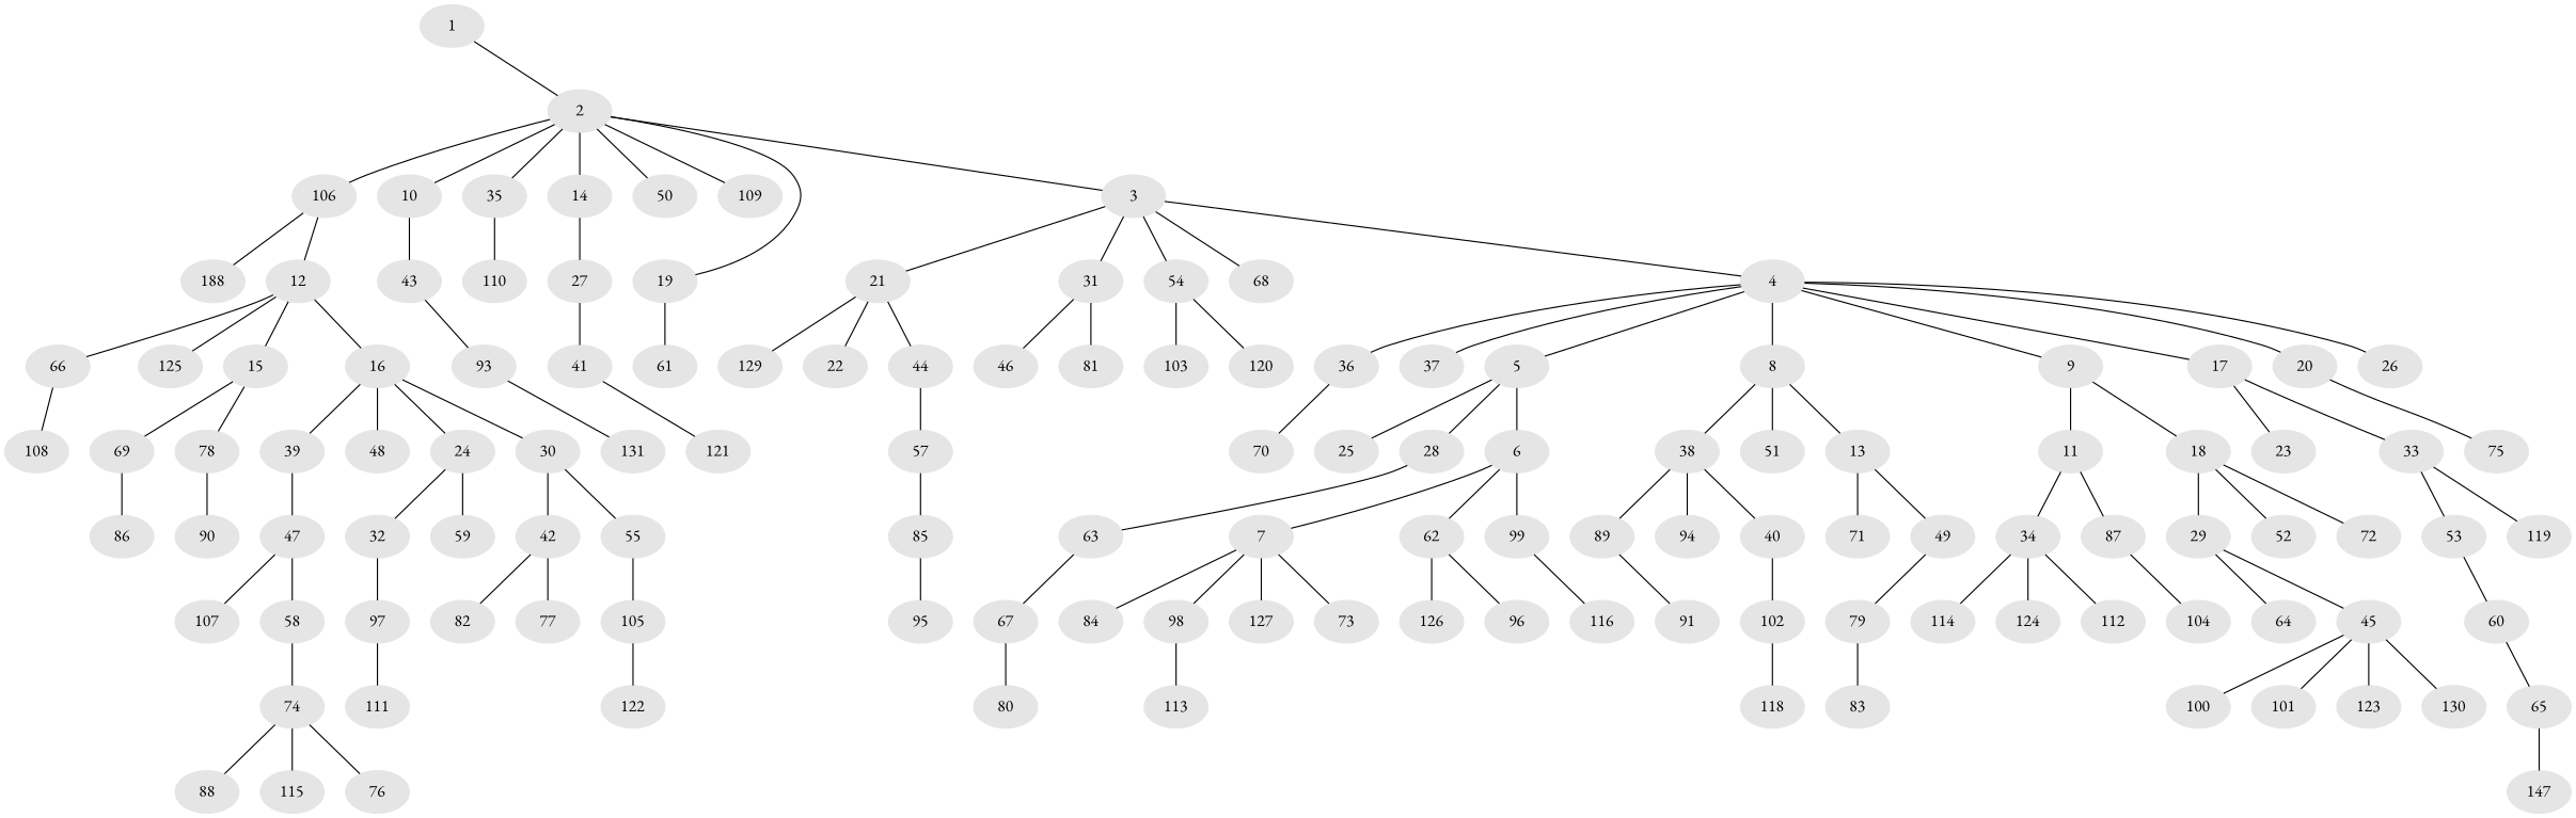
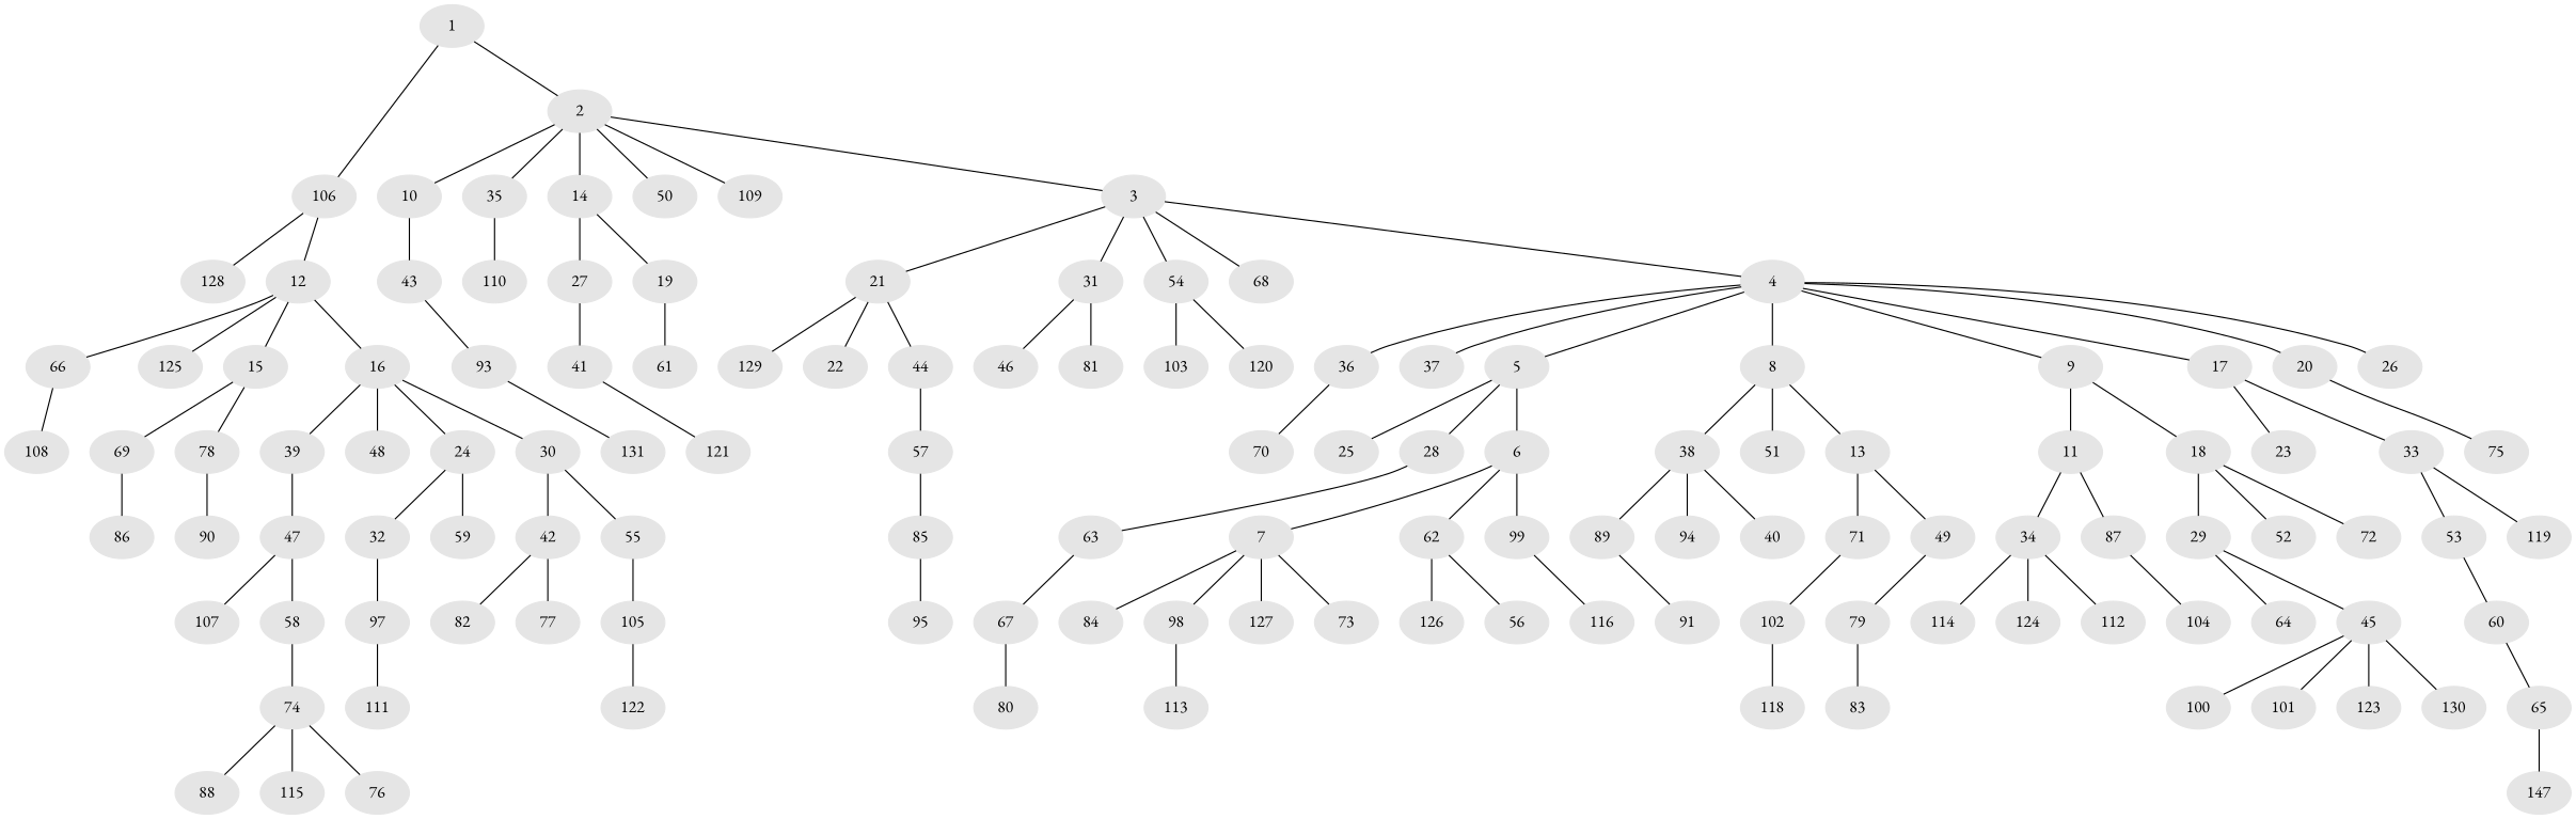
  graph {
    fontname="EB Garamond"
    node [color=gray90 fontname="EB Garamond" style=filled]
    edge [fontname="EB Garamond"]
    1
    2
    106
    3
    10
    14
    35
    50
    109
    12
    15
    16
    66
    125
-   128 [label=188]
+   128
    4
    21
    31
    54
    68
    43
    19
    27
    110
    5
    8
    9
    17
    20
    26
    36
    37
    22
    44
    129
    46
    81
    103
    120
    6
    25
    28
    13
    38
    51
    11
    18
    23
    33
    75
    70
    7
    62
    99
    63
    73
    84
    98
    127
-   96
+   96 [label=56]
    126
    116
    113
    49
    71
    40
    89
    94
    34
    87
    29
    52
    72
    93
    112
    114
    124
    104
    69
    78
    24
    30
    39
    48
    108
    79
    61
    41
    86
    90
    32
    59
    42
    55
    47
    53
    119
    45
    64
    57
    97
    121
    67
    100
    101
    123
    130
    77
    82
    105
    111
    60
    102
    91
    58
    107
    118
    131
    85
    74
    83
    65
    122
    95
    76
    88
    115
    n128 [label=147]
    80
    1 -- 2
-   2 -- 106
+   1 -- 106
    2 -- 3
    2 -- 10
    2 -- 14
    2 -- 35
    2 -- 50
    2 -- 109
    106 -- 12
    106 -- 128
    3 -- 4
    3 -- 21
    3 -- 31
    3 -- 54
    3 -- 68
    10 -- 43
-   2 -- 19
+   14 -- 19
    14 -- 27
    35 -- 110
    12 -- 15
    12 -- 16
    12 -- 66
    12 -- 125
    15 -- 69
    15 -- 78
    16 -- 24
    16 -- 30
    16 -- 39
    16 -- 48
    66 -- 108
    4 -- 5
    4 -- 8
    4 -- 9
    4 -- 17
    4 -- 20
    4 -- 26
    4 -- 36
    4 -- 37
    21 -- 22
    21 -- 44
    21 -- 129
    31 -- 46
    31 -- 81
    54 -- 103
    54 -- 120
    43 -- 93
    19 -- 61
    27 -- 41
    5 -- 6
    5 -- 25
    5 -- 28
    8 -- 13
    8 -- 38
    8 -- 51
    9 -- 11
    9 -- 18
    17 -- 23
    17 -- 33
    20 -- 75
    36 -- 70
    44 -- 57
    6 -- 7
    6 -- 62
    6 -- 99
    28 -- 63
    13 -- 49
    13 -- 71
    38 -- 40
    38 -- 89
    38 -- 94
    11 -- 34
    11 -- 87
    18 -- 29
    18 -- 52
    18 -- 72
    33 -- 53
    33 -- 119
    7 -- 73
    7 -- 84
    7 -- 98
    7 -- 127
    62 -- 96
    62 -- 126
    99 -- 116
    63 -- 67
    98 -- 113
    49 -- 79
-   40 -- 102
+   71 -- 102
    89 -- 91
    34 -- 112
    34 -- 114
    34 -- 124
    87 -- 104
    29 -- 45
    29 -- 64
    93 -- 131
    69 -- 86
    78 -- 90
    24 -- 32
    24 -- 59
    30 -- 42
    30 -- 55
    39 -- 47
    79 -- 83
    41 -- 121
    32 -- 97
    42 -- 77
    42 -- 82
    55 -- 105
    47 -- 58
    47 -- 107
    53 -- 60
    45 -- 100
    45 -- 101
    45 -- 123
    45 -- 130
    57 -- 85
    97 -- 111
    67 -- 80
    105 -- 122
    60 -- 65
    102 -- 118
    58 -- 74
    85 -- 95
    74 -- 76
    74 -- 88
    74 -- 115
    65 -- n128
  }
